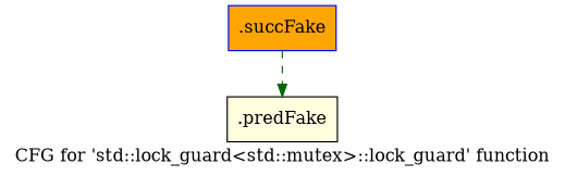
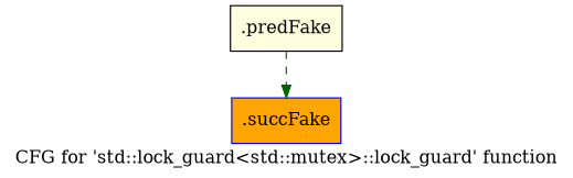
  digraph {
    label="CFG for 'std::lock_guard\<std::mutex\>::lock_guard' function"
    fontname="DejaVu Serif"
    node [shape=record style=filled fontname="DejaVu Serif"]
    n1 [label="{.predFake}" fillcolor=lightyellow color=black]
    n2 [filename="/mnt/xilinx/Vitis_HLS/2021.2/tps/lnx64/gcc-6.2.0/lib/gcc/x86_64-pc-linux-gnu/6.2.0/../../../../include/c++/6.2.0/bits/std_mutex.h" label="{.succFake}" linenumber=162 fillcolor=orange color=blue]
-   n2 -> n1 [execusionnum=1771 filename="/mnt/xilinx/Vitis_HLS/2021.2/tps/lnx64/gcc-6.2.0/lib/gcc/x86_64-pc-linux-gnu/6.2.0/../../../../include/c++/6.2.0/bits/std_mutex.h" color=darkgreen style=dashed fontname="DejaVu Serif"]
+   n1 -> n2 [execusionnum=1771 filename="/mnt/xilinx/Vitis_HLS/2021.2/tps/lnx64/gcc-6.2.0/lib/gcc/x86_64-pc-linux-gnu/6.2.0/../../../../include/c++/6.2.0/bits/std_mutex.h" color=darkgreen style=dashed fontname="DejaVu Serif"]
  }
